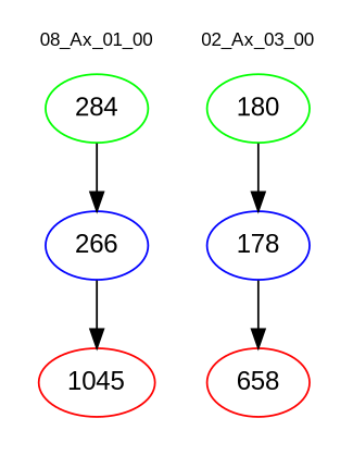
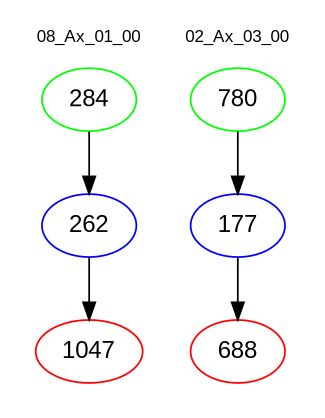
  digraph {
    fontname="Liberation Sans"
    node [color=green fontname="Liberation Sans"]
    edge [color=black fontname="Liberation Sans"]
    n1 [label=284]
-   n2 [color=blue label=266]
-   n3 [color=red label=1045]
-   n4 [label=180]
-   n5 [color=blue label=178]
-   n6 [color=red label=658]
+   n2 [color=blue label=262]
+   n3 [color=red label=1047]
+   n4 [label=780]
+   n5 [color=blue label=177]
+   n6 [color=red label=688]
    subgraph cluster_1 {
      color=white
      fontsize=10
      label="08_Ax_01_00"
      n1
      n2
      n3
    }
    subgraph cluster_2 {
      color=white
      fontsize=10
      label="02_Ax_03_00"
      n4
      n5
      n6
    }
    n1 -> n2
    n2 -> n3
    n4 -> n5
    n5 -> n6
  }
